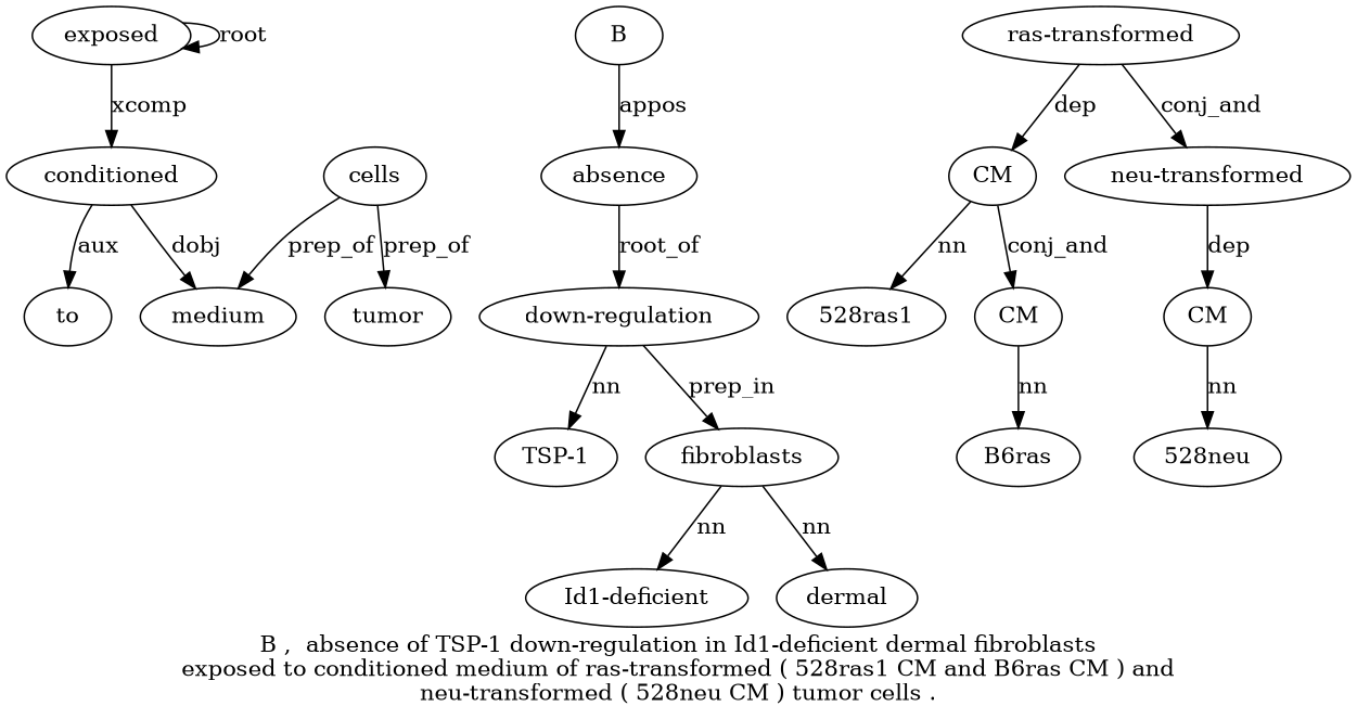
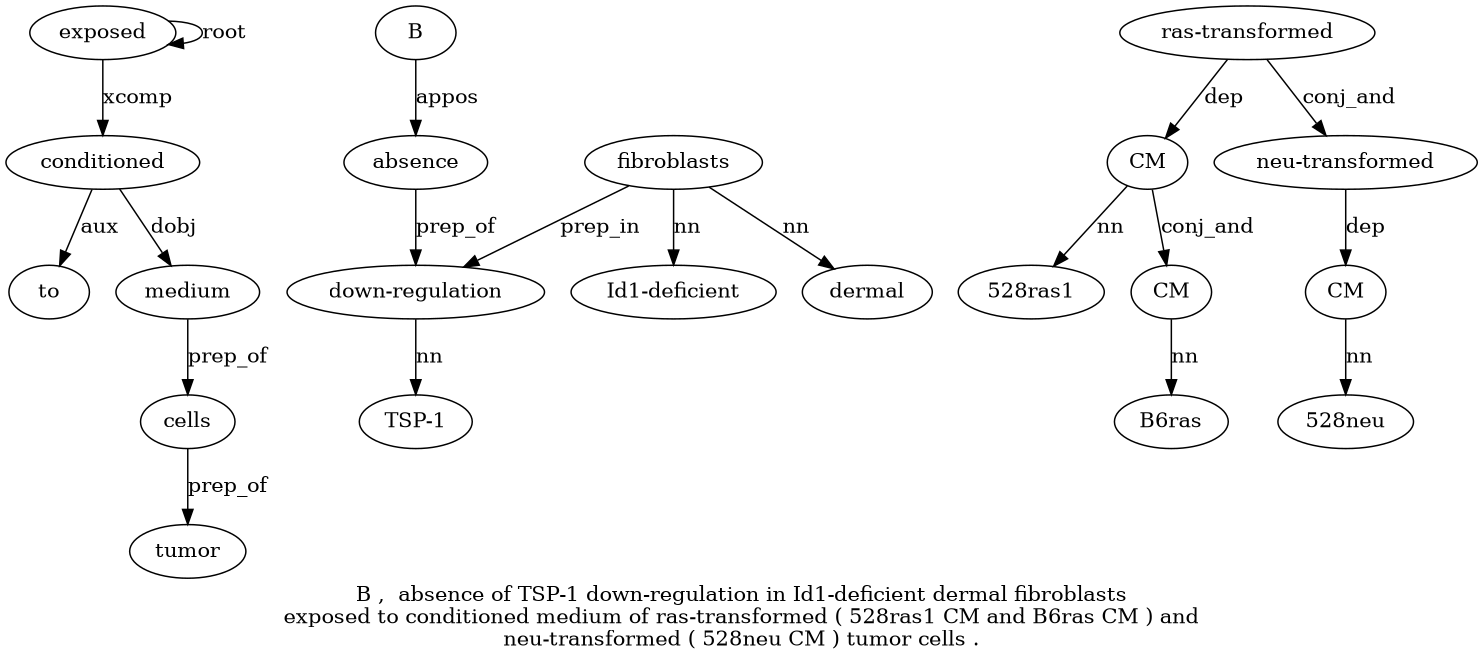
  digraph {
    label="B ,  absence of TSP-1 down-regulation in Id1-deficient dermal fibroblasts\nexposed to conditioned medium of ras-transformed ( 528ras1 CM and B6ras CM ) and\nneu-transformed ( 528neu CM ) tumor cells ."
    node [fillcolor=white style=filled]
    n1 [label=exposed]
    n2 [label=conditioned]
    n3 [label=B]
    n4 [label=absence]
    n5 [label=to]
    n6 [label=medium]
    n7 [label="down-regulation"]
    n8 [label="TSP-1"]
    n9 [label=fibroblasts]
    n10 [label="Id1-deficient"]
    n11 [label=dermal]
    n12 [label=cells]
    n13 [label=tumor]
    n14 [label="ras-transformed"]
    n15 [label=CM]
    n16 [label="neu-transformed"]
    n17 [label="528ras1"]
    n18 [label=CM]
    n19 [label=CM]
    n20 [label=B6ras]
    n21 [label="528neu"]
    n1 -> n1 [label=root]
    n1 -> n2 [label=xcomp]
    n2 -> n5 [label=aux]
    n2 -> n6 [label=dobj]
    n3 -> n4 [label=appos]
-   n4 -> n7 [label=root_of]
-   n12 -> n6 [label=prep_of]
+   n4 -> n7 [label=prep_of]
+   n6 -> n12 [label=prep_of]
    n7 -> n8 [label=nn]
-   n7 -> n9 [label=prep_in]
+   n9 -> n7 [label=prep_in]
    n9 -> n10 [label=nn]
    n9 -> n11 [label=nn]
    n12 -> n13 [label=prep_of]
    n14 -> n15 [label=dep]
    n14 -> n16 [label=conj_and]
    n15 -> n17 [label=nn]
    n15 -> n18 [label=conj_and]
    n16 -> n19 [label=dep]
    n18 -> n20 [label=nn]
    n19 -> n21 [label=nn]
  }
